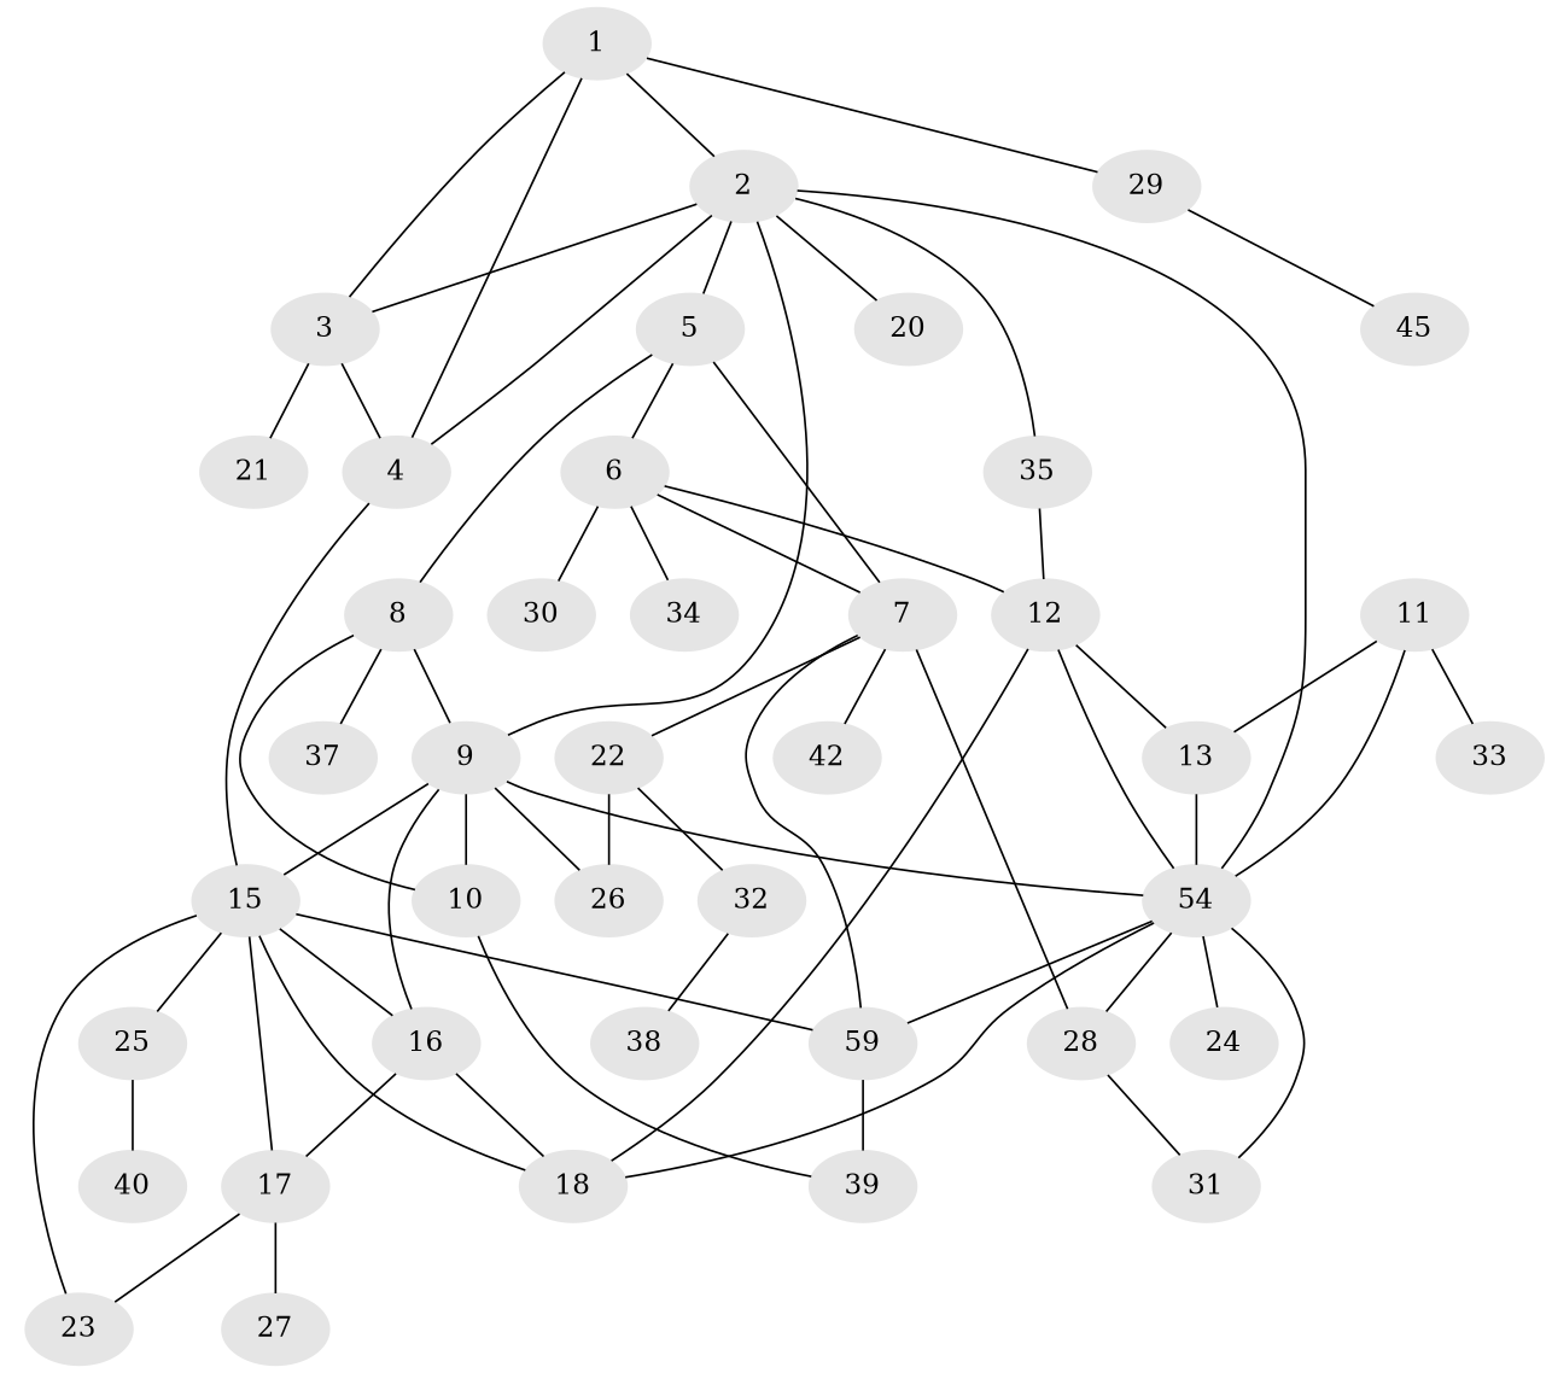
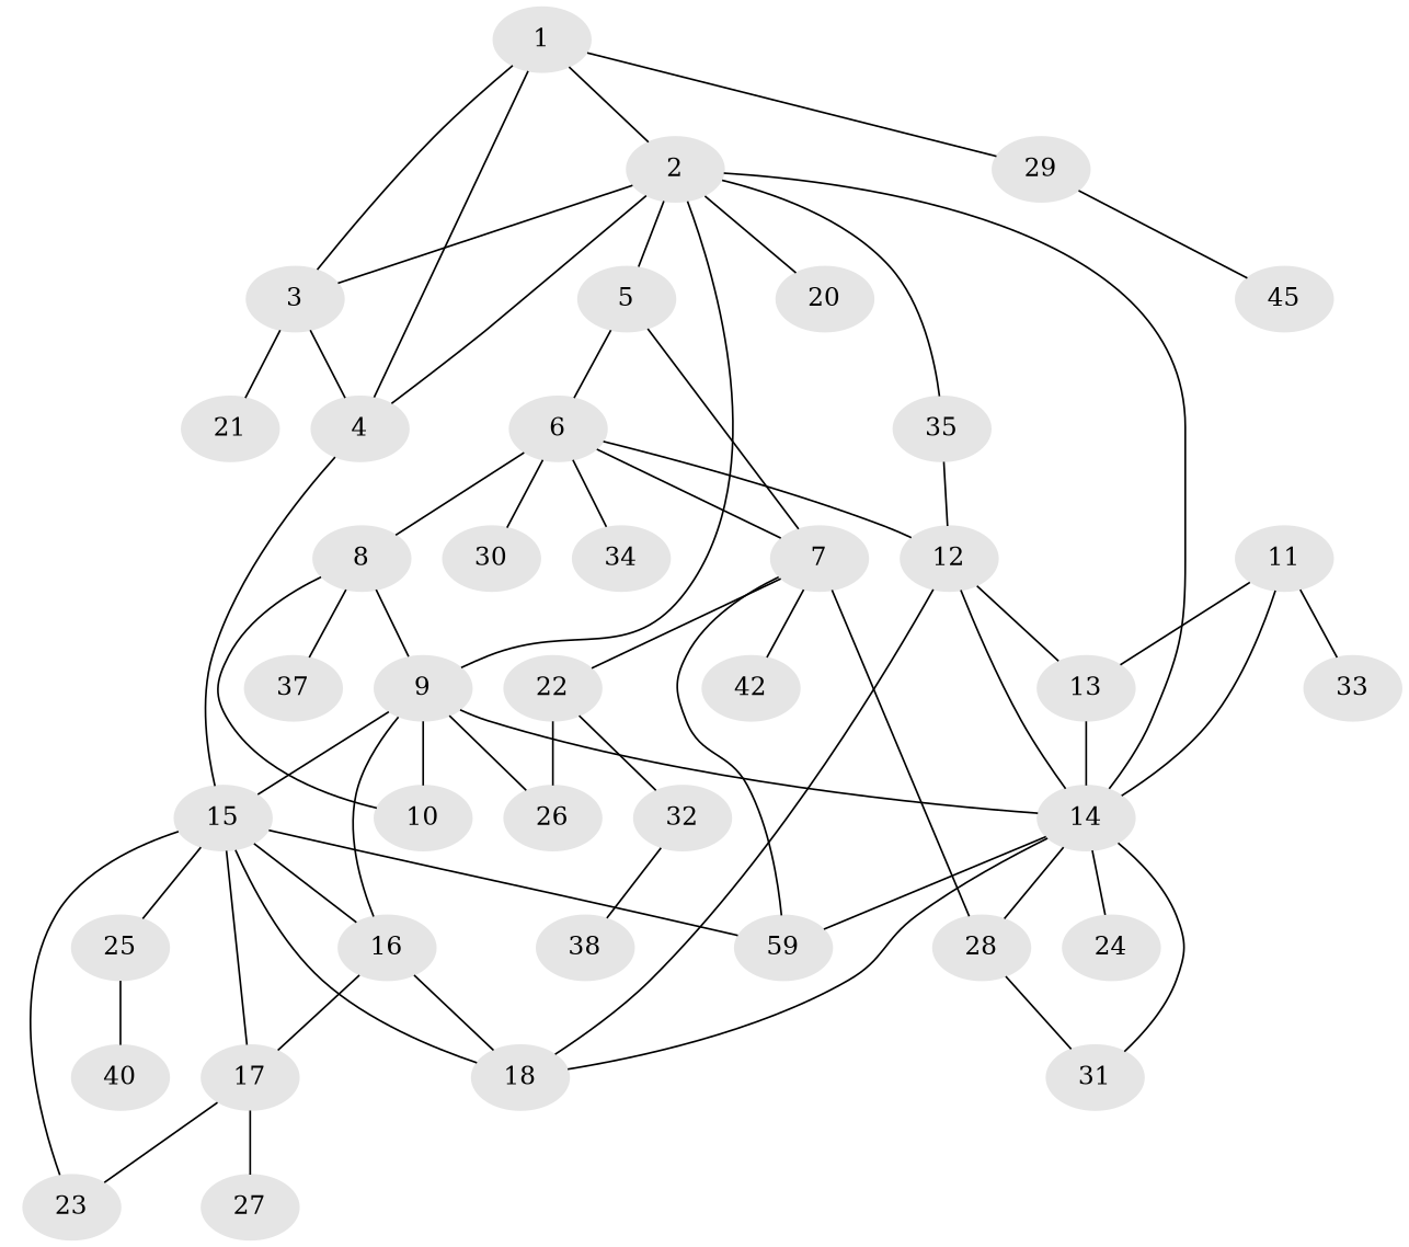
  graph {
    node [color=gray90 style=filled]
    edge [weight=1.0]
    1
    2
    3
    4
    29
    5
    9
-   14 [label=54]
+   14
    20
    35
    21
    15
    n13 [label=45]
    6
    7
    16
    10
    26
    n19 [label=59]
    28
    18
    24
    31
    12
    17
    23
    25
    8
    30
    34
    22
    42
    37
    13
-   39
    32
    11
    33
    27
    40
    38
    1 -- 2
    1 -- 3
    1 -- 4
    1 -- 29
    2 -- 3
    2 -- 4
    2 -- 5
    2 -- 9
    2 -- 14
    2 -- 20
    2 -- 35
    3 -- 4
    3 -- 21 [weight=3.0]
    4 -- 15
    29 -- n13
    5 -- 6 [weight=2.0]
    5 -- 7 [weight=2.0]
    9 -- 14
    9 -- 15
    9 -- 16
    9 -- 10 [weight=4.0]
    9 -- 26
    14 -- n19
    14 -- 28
    14 -- 18
    14 -- 24 [weight=2.0]
    14 -- 31
    35 -- 12
    15 -- 16
    15 -- n19
    15 -- 18
    15 -- 17
    15 -- 23
    15 -- 25
    6 -- 7
    6 -- 12
-   5 -- 8
+   6 -- 8
    6 -- 30
    6 -- 34
    7 -- n19
    7 -- 28 [weight=2.0]
    7 -- 22
    7 -- 42
    16 -- 18
    16 -- 17
-   10 -- 39
-   n19 -- 39 [weight=2.0]
    28 -- 31
    12 -- 14
    12 -- 18
    12 -- 13
    17 -- 23
    17 -- 27 [weight=2.0]
    25 -- 40
    8 -- 9 [weight=2.0]
    8 -- 10
    8 -- 37
    22 -- 26
    22 -- 32
    13 -- 14
    32 -- 38
    11 -- 14
    11 -- 13
    11 -- 33
  }
